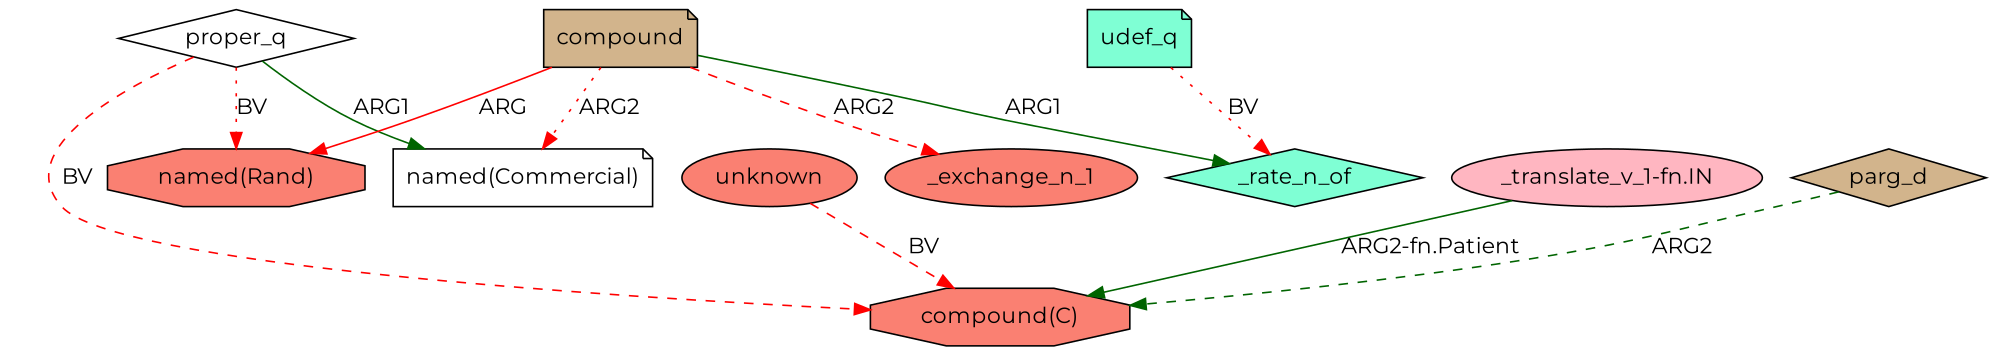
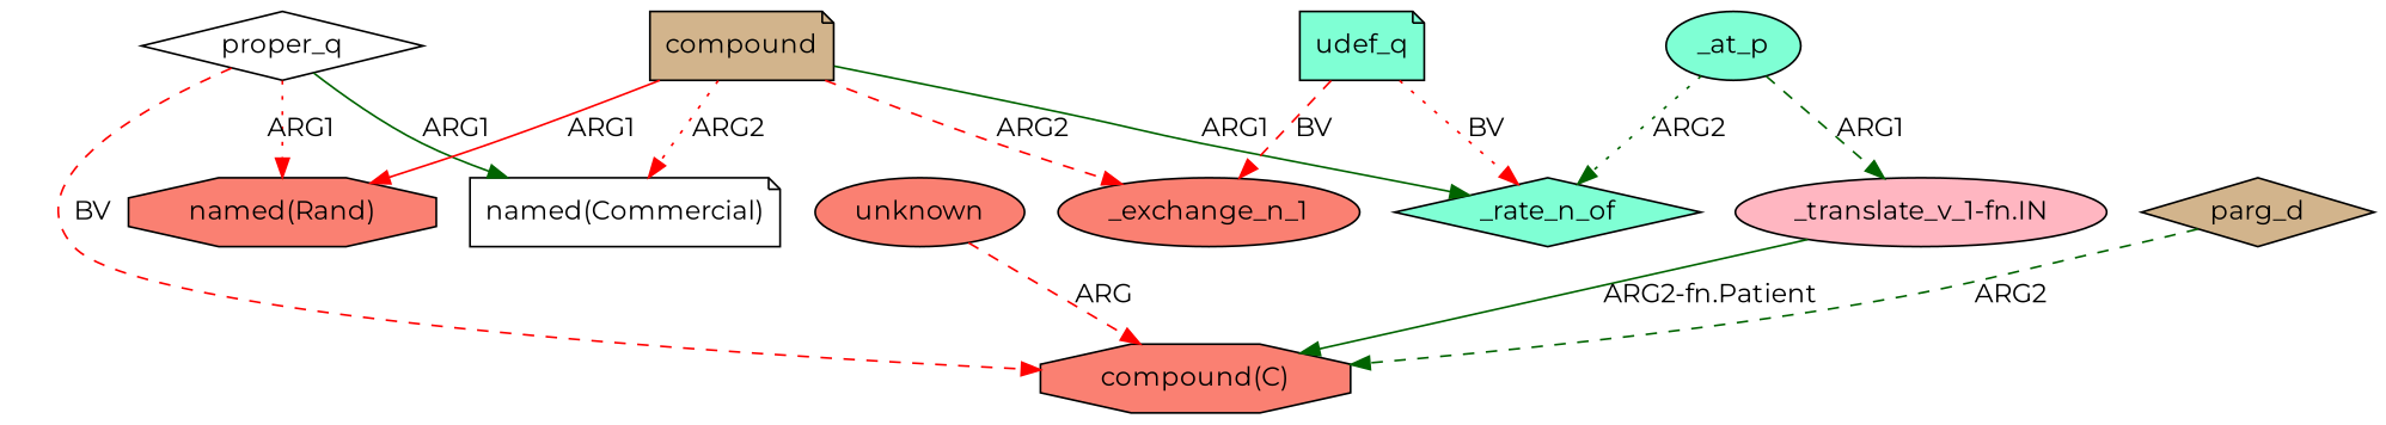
  digraph {
    fontname=Montserrat
    node [fillcolor=salmon fontname=Montserrat shape=ellipse style=filled]
    edge [color=red fontname=Montserrat style=dashed]
    proper_q [fillcolor=white shape=diamond]
    n2 [label="compound(C)" shape=octagon]
    "named(Rand)" [shape=octagon]
    "named(Commercial)" [fillcolor=white shape=note]
    compound [fillcolor=tan shape=note]
    _rate_n_of [fillcolor=aquamarine shape=diamond]
    _exchange_n_1
    unknown
    udef_q [fillcolor=aquamarine shape=note]
    "_translate_v_1-fn.IN" [fillcolor=lightpink]
+   _at_p [fillcolor=aquamarine]
    parg_d [fillcolor=tan shape=diamond]
    proper_q -> n2 [label=BV]
-   proper_q -> "named(Rand)" [label=BV style=dotted]
+   proper_q -> "named(Rand)" [label=ARG1 style=dotted]
    proper_q -> "named(Commercial)" [color=darkgreen label=ARG1 style=solid]
-   compound -> "named(Rand)" [label=ARG style=solid]
+   compound -> "named(Rand)" [label=ARG1 style=solid]
    compound -> "named(Commercial)" [label=ARG2 style=dotted]
    compound -> _rate_n_of [color=darkgreen label=ARG1 style=solid]
    compound -> _exchange_n_1 [label=ARG2]
-   unknown -> n2 [label=BV]
+   unknown -> n2 [label=ARG]
    udef_q -> _rate_n_of [label=BV style=dotted]
+   udef_q -> _exchange_n_1 [label=BV]
    "_translate_v_1-fn.IN" -> n2 [color=darkgreen label="ARG2-fn.Patient" style=solid]
+   _at_p -> _rate_n_of [color=darkgreen label=ARG2 style=dotted]
+   _at_p -> "_translate_v_1-fn.IN" [color=darkgreen label=ARG1]
    parg_d -> n2 [color=darkgreen label=ARG2]
  }
